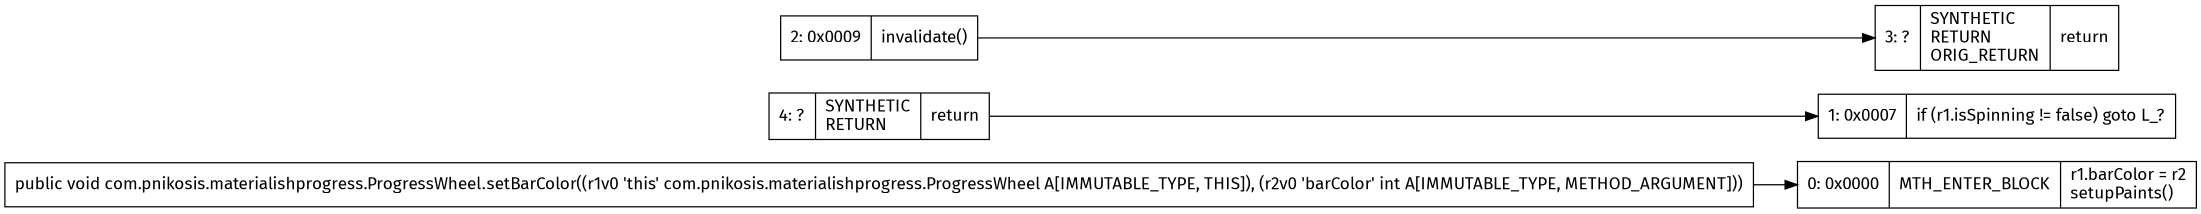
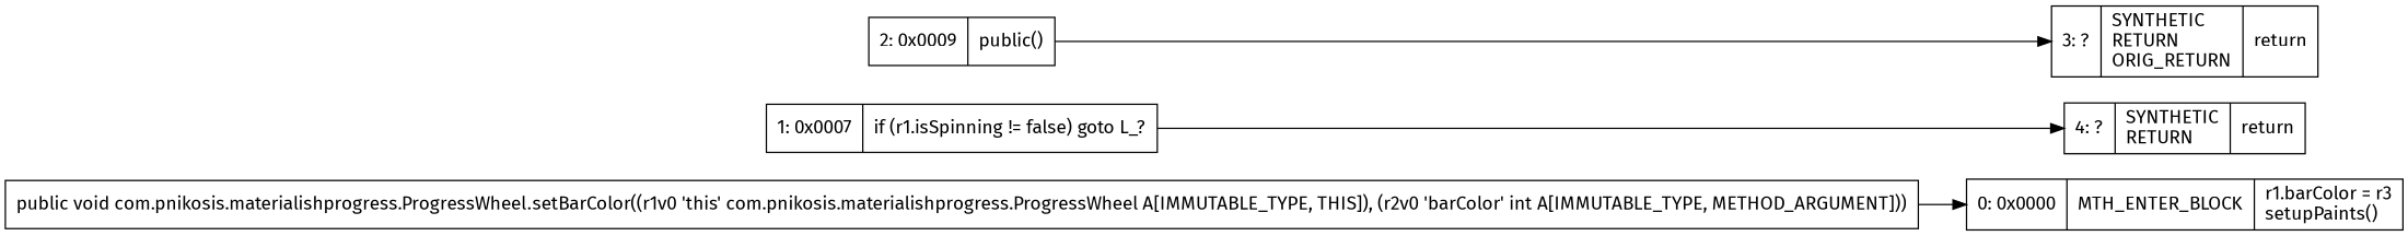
  digraph {
    fontname="Fira Sans"
    rankdir=LR
    node [fontname="Fira Sans" shape=record]
    edge [fontname="Fira Sans"]
-   n1 [label="{0\:\ 0x0000|MTH_ENTER_BLOCK\l|r1.barColor = r2\lsetupPaints()\l}"]
+   n1 [label="{0\:\ 0x0000|MTH_ENTER_BLOCK\l|r1.barColor = r3\lsetupPaints()\l}"]
    n2 [label="{1\:\ 0x0007|if (r1.isSpinning != false) goto L_?\l}"]
    n3 [label="{4\:\ ?|SYNTHETIC\lRETURN\l|return\l}"]
-   n4 [label="{2\:\ 0x0009|invalidate()\l}"]
+   n4 [label="{2\:\ 0x0009|public()\l}"]
    n5 [label="{3\:\ ?|SYNTHETIC\lRETURN\lORIG_RETURN\l|return\l}"]
    n6 [label="{public void com.pnikosis.materialishprogress.ProgressWheel.setBarColor((r1v0 'this' com.pnikosis.materialishprogress.ProgressWheel A[IMMUTABLE_TYPE, THIS]), (r2v0 'barColor' int A[IMMUTABLE_TYPE, METHOD_ARGUMENT])) }"]
-   n3 -> n2
+   n2 -> n3
    n4 -> n5
    n6 -> n1
  }
